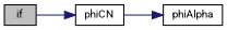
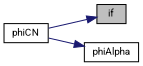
  digraph {
    fontname=Roboto
    rankdir=LR
    node [color=black fontname=Roboto fontsize=10 shape=record]
    edge [color=midnightblue fontname=Roboto fontsize=10 labelfontname=FreeSans labelfontsize=10 style=solid]
    n1 [fillcolor=grey75 fontcolor=black height=0.2 label=if style=filled width=0.4]
    n2 [height=0.2 label=phiCN width=0.4]
    n3 [height=0.2 label=phiAlpha width=0.4]
-   n1 -> n2
+   n2 -> n1
    n2 -> n3
  }
